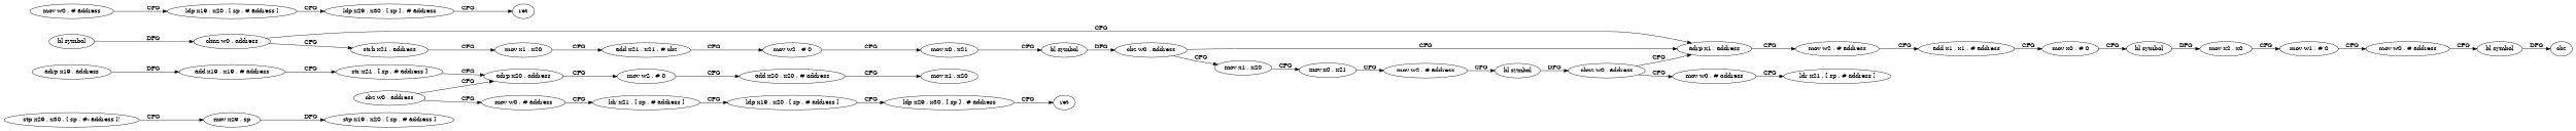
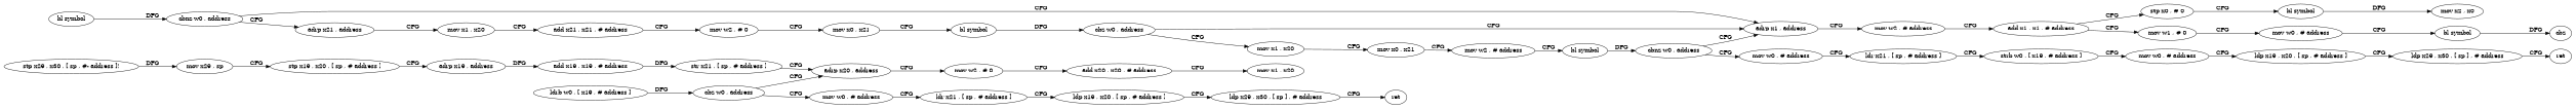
  digraph {
    fontname="DejaVu Serif"
    rankdir=LR
    node [fontname="DejaVu Serif"]
    edge [fontname="DejaVu Serif"]
    n1 [label="stp x29 , x30 , [ sp , #- address ]!"]
    n2 [label="mov x29 , sp"]
    n3 [label="stp x19 , x20 , [ sp , # address ]"]
    n4 [label="adrp x19 , address"]
    n5 [label="add x19 , x19 , # address"]
    n6 [label="str x21 , [ sp , # address ]"]
    n7 [label="adrp x20 , address"]
+   n8 [label="ldrb w0 , [ x19 , # address ]"]
    n9 [label="cbz w0 , address"]
    n10 [label="mov w0 , # address"]
    n11 [label="mov w2 , # 0"]
    n12 [label="ldr x21 , [ sp , # address ]"]
    n13 [label="add x20 , x20 , # address"]
    n14 [label="ldp x19 , x20 , [ sp , # address ]"]
    n15 [label="mov x1 , x20"]
    n16 [label="bl symbol"]
    n17 [label="cbnz w0 , address"]
    n18 [label="adrp x1 , address"]
-   n19 [label="strb x21 , address"]
+   n19 [label="adrp x21 , address"]
    n20 [label="mov w2 , # address"]
    n21 [label="mov x1 , x20"]
    n22 [label="add x1 , x1 , # address"]
-   n23 [label="add x21 , x21 , # cbz"]
+   n23 [label="add x21 , x21 , # address"]
    n24 [label="ldp x29 , x30 , [ sp ] , # address"]
    n25 [label=ret]
-   n26 [label="mov x0 , # 0"]
+   n26 [label="stp x0 , # 0"]
    n27 [label="bl symbol"]
    n28 [label="mov x2 , x0"]
    n29 [label="mov w1 , # 0"]
    n30 [label="mov w0 , # address"]
    n31 [label="bl symbol"]
    n32 [label=cbz]
    n33 [label="mov w2 , # 0"]
    n34 [label="mov x0 , x21"]
    n35 [label="bl symbol"]
    n36 [label="cbz w0 , address"]
    n37 [label="mov x1 , x20"]
    n38 [label="mov x0 , x21"]
    n39 [label="mov w2 , # address"]
    n40 [label="bl symbol"]
    n41 [label="cbnz w0 , address"]
    n42 [label="mov w0 , # address"]
    n43 [label="ldr x21 , [ sp , # address ]"]
+   n44 [label="strb w0 , [ x19 , # address ]"]
    n45 [label="mov w0 , # address"]
    n46 [label="ldp x19 , x20 , [ sp , # address ]"]
    n47 [label="ldp x29 , x30 , [ sp ] , # address"]
    n48 [label=ret]
-   n1 -> n2 [label=CFG]
-   n2 -> n3 [label=DFG]
+   n1 -> n2 [label=DFG]
+   n2 -> n3 [label=CFG]
+   n3 -> n4 [label=CFG]
    n4 -> n5 [label=DFG]
-   n5 -> n6 [label=CFG]
+   n5 -> n6 [label=DFG]
    n6 -> n7 [label=CFG]
    n7 -> n11 [label=CFG]
+   n8 -> n9 [label=DFG]
    n9 -> n7 [label=CFG]
    n9 -> n10 [label=CFG]
    n10 -> n12 [label=CFG]
    n11 -> n13 [label=CFG]
    n12 -> n14 [label=CFG]
    n13 -> n15 [label=CFG]
    n14 -> n24 [label=CFG]
    n16 -> n17 [label=DFG]
    n17 -> n18 [label=CFG]
    n17 -> n19 [label=CFG]
    n18 -> n20 [label=CFG]
    n19 -> n21 [label=CFG]
    n20 -> n22 [label=CFG]
    n21 -> n23 [label=CFG]
    n22 -> n26 [label=CFG]
    n23 -> n33 [label=CFG]
    n24 -> n25 [label=CFG]
    n26 -> n27 [label=CFG]
    n27 -> n28 [label=DFG]
-   n28 -> n29 [label=CFG]
+   n22 -> n29 [label=CFG]
    n29 -> n30 [label=CFG]
    n30 -> n31 [label=CFG]
    n31 -> n32 [label=DFG]
    n33 -> n34 [label=CFG]
    n34 -> n35 [label=CFG]
    n35 -> n36 [label=DFG]
    n36 -> n18 [label=CFG]
    n36 -> n37 [label=CFG]
    n37 -> n38 [label=CFG]
    n38 -> n39 [label=CFG]
    n39 -> n40 [label=CFG]
    n40 -> n41 [label=DFG]
    n41 -> n18 [label=CFG]
    n41 -> n42 [label=CFG]
    n42 -> n43 [label=CFG]
+   n43 -> n44 [label=CFG]
+   n44 -> n45 [label=CFG]
    n45 -> n46 [label=CFG]
    n46 -> n47 [label=CFG]
    n47 -> n48 [label=CFG]
  }
